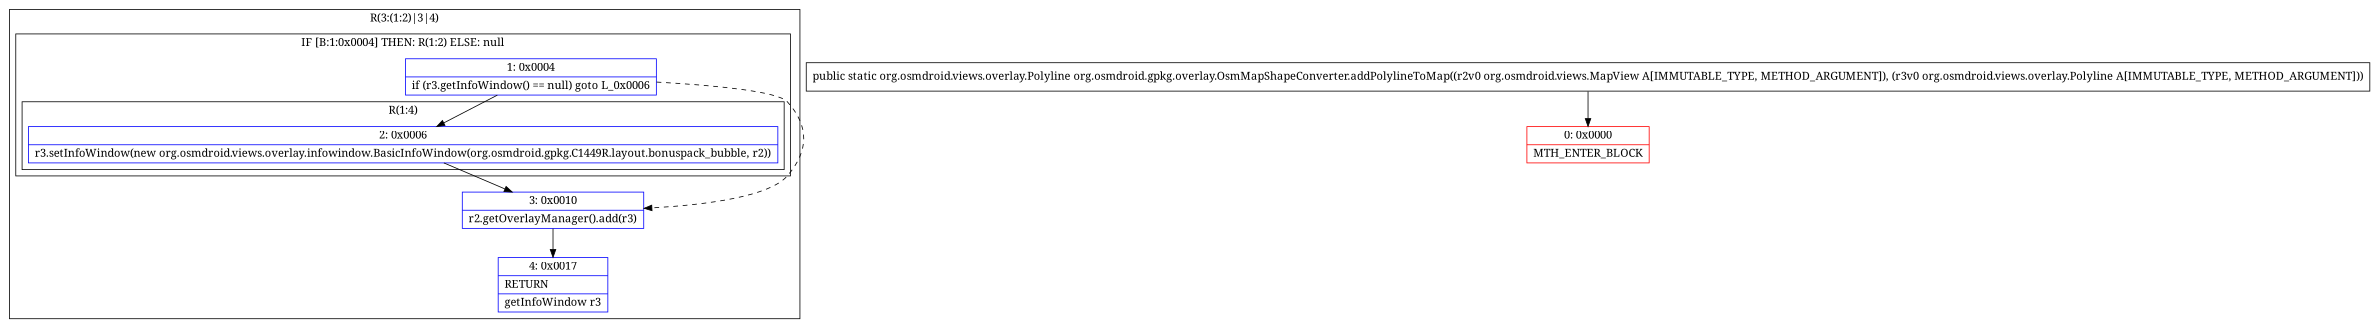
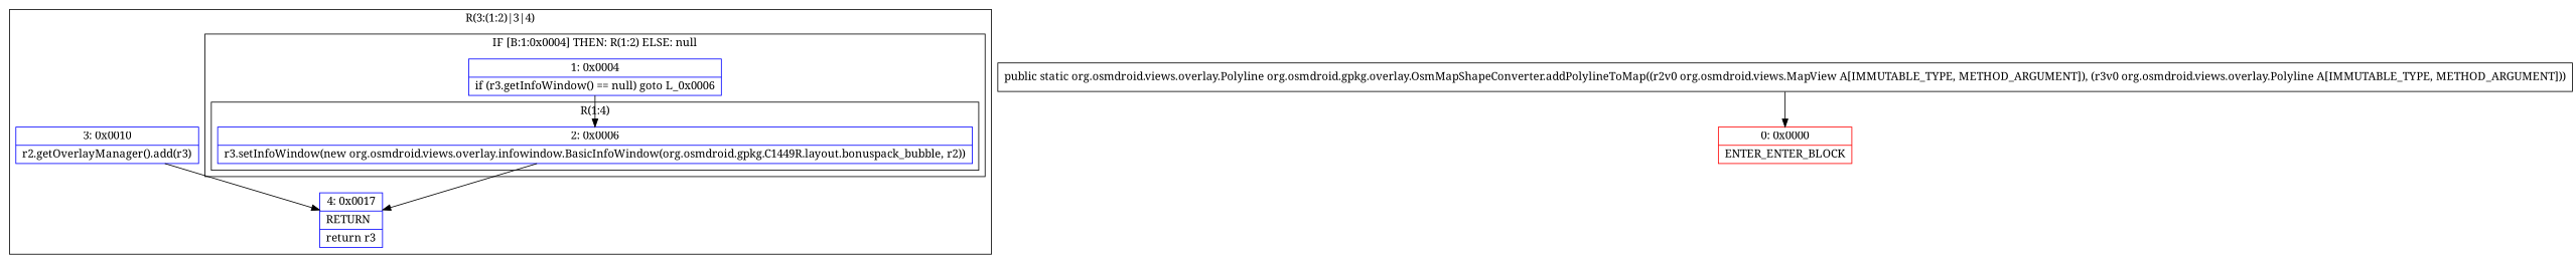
  digraph {
    fontname="Noto Serif"
    node [color=blue fontname="Noto Serif" shape=record]
    edge [fontname="Noto Serif"]
    n1 [label="{2\:\ 0x0006|r3.setInfoWindow(new org.osmdroid.views.overlay.infowindow.BasicInfoWindow(org.osmdroid.gpkg.C1449R.layout.bonuspack_bubble, r2))\l}"]
    n2 [label="{1\:\ 0x0004|if (r3.getInfoWindow() == null) goto L_0x0006\l}"]
    n3 [label="{3\:\ 0x0010|r2.getOverlayManager().add(r3)\l}"]
-   n4 [label="{4\:\ 0x0017|RETURN\l|getInfoWindow r3\l}"]
-   n5 [color=red label="{0\:\ 0x0000|MTH_ENTER_BLOCK\l}"]
+   n4 [label="{4\:\ 0x0017|RETURN\l|return r3\l}"]
+   n5 [color=red label="{0\:\ 0x0000|ENTER_ENTER_BLOCK\l}"]
    n6 [label="{public static org.osmdroid.views.overlay.Polyline org.osmdroid.gpkg.overlay.OsmMapShapeConverter.addPolylineToMap((r2v0 org.osmdroid.views.MapView A[IMMUTABLE_TYPE, METHOD_ARGUMENT]), (r3v0 org.osmdroid.views.overlay.Polyline A[IMMUTABLE_TYPE, METHOD_ARGUMENT])) }" color=""]
    subgraph cluster_1 {
      label="R(3:(1:2)|3|4)"
      n3
      n4
      subgraph cluster_2 {
        label="IF [B:1:0x0004] THEN: R(1:2) ELSE: null"
        n2
        subgraph cluster_3 {
          label="R(1:4)"
          n1
        }
      }
    }
-   n1 -> n3
+   n1 -> n4
    n2 -> n1
-   n2 -> n3 [style=dashed]
    n3 -> n4
    n6 -> n5
  }
